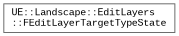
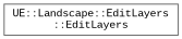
  digraph {
    rankdir=LR
    fontname="Liberation Mono"
-   n1 [color=grey40 fillcolor=white fontname="Liberation Mono" fontsize=10 height=0.2 label="UE::Landscape::EditLayers\l::FEditLayerTargetTypeState" shape=box style=filled width=0.4]
+   n1 [color=grey40 fillcolor=white fontname="Liberation Mono" fontsize=10 height=0.2 label="UE::Landscape::EditLayers\l::EditLayers" shape=box style=filled width=0.4]
  }
